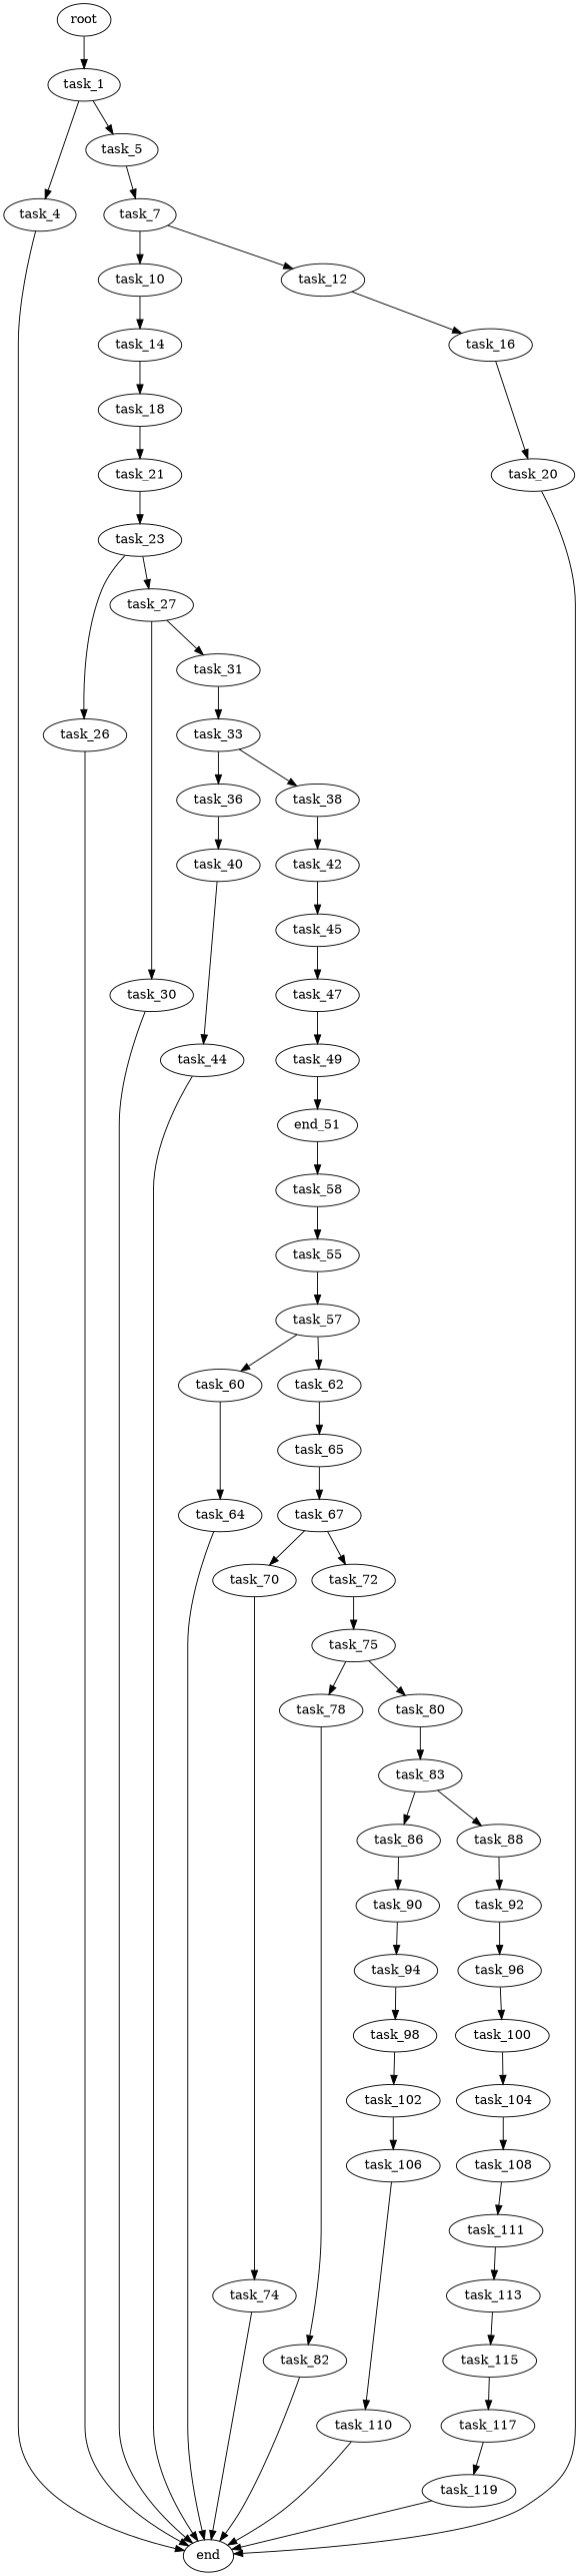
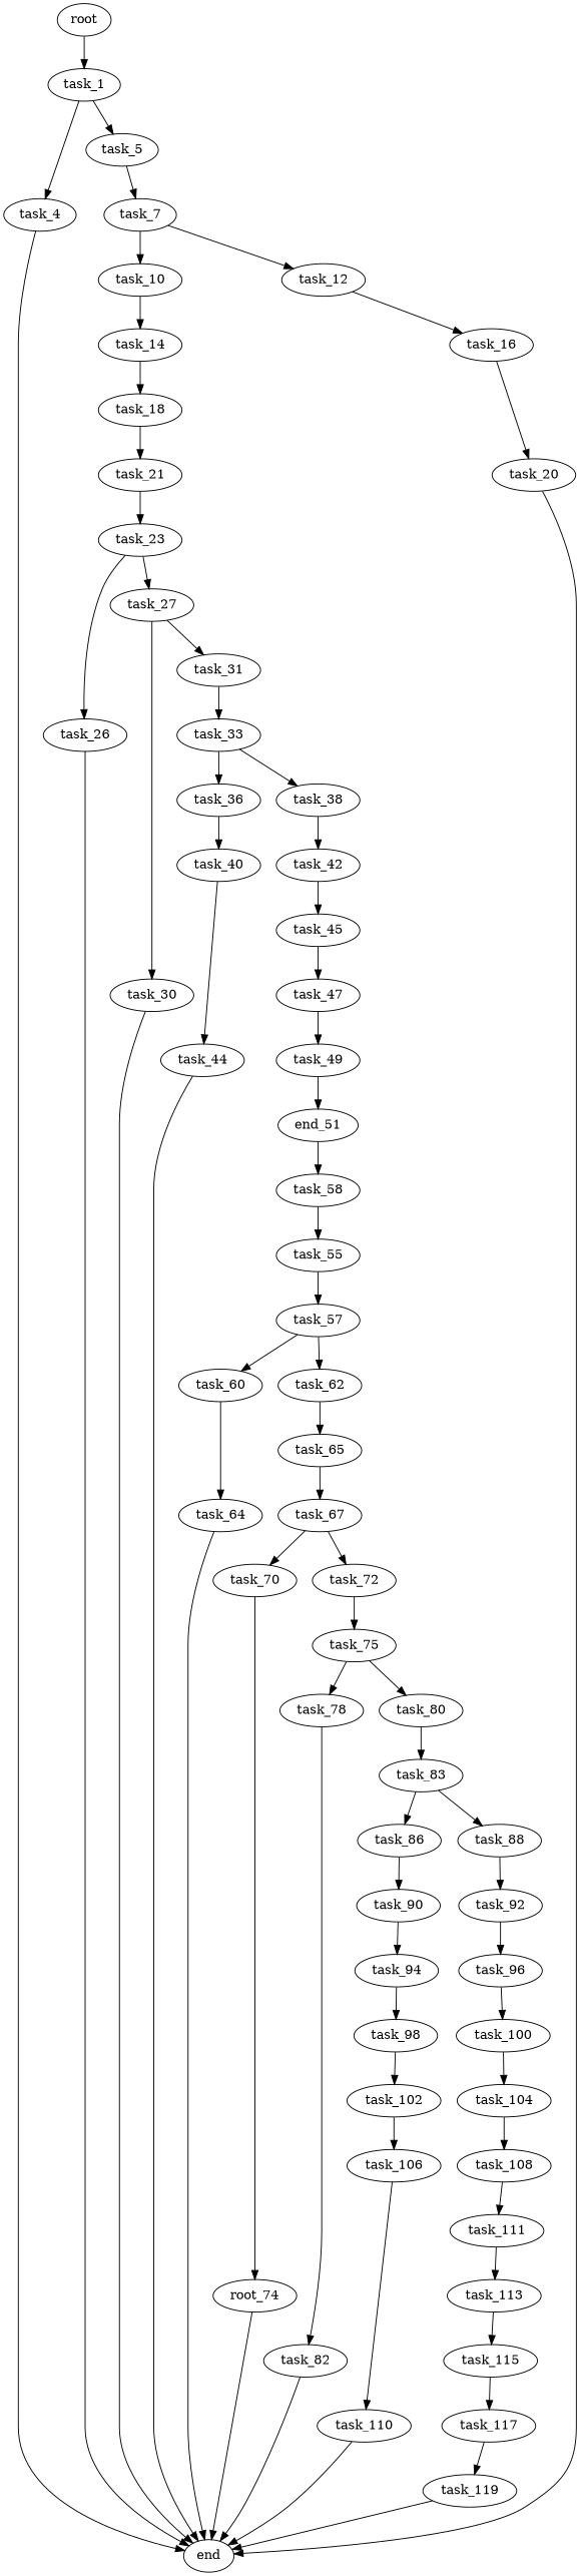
  digraph {
    root
    task_1
    task_4
    task_5
    end
    task_7
    task_10
    task_12
    task_14
    task_16
    task_18
    task_20
    task_21
    task_23
    task_26
    task_27
    task_30
    task_31
    task_33
    task_36
    task_38
    task_40
    task_42
    task_44
    task_45
    task_47
    task_49
    n28 [label=end_51]
    n29 [label=task_58]
    task_55
    task_57
    task_60
    task_62
    task_64
    task_65
    task_67
    task_70
    task_72
-   task_74
+   task_74 [label=root_74]
    task_75
    task_78
    task_80
    task_82
    task_83
    task_86
    task_88
    task_90
    task_92
    task_94
    task_96
    task_98
    task_100
    task_102
    task_104
    task_106
    task_108
    task_110
    task_111
    task_113
    task_115
    task_117
    task_119
    root -> task_1
    task_1 -> task_4
    task_1 -> task_5
    task_4 -> end
    task_5 -> task_7
    task_7 -> task_10
    task_7 -> task_12
    task_10 -> task_14
    task_12 -> task_16
    task_14 -> task_18
    task_16 -> task_20
    task_18 -> task_21
    task_20 -> end
    task_21 -> task_23
    task_23 -> task_26
    task_23 -> task_27
    task_26 -> end
    task_27 -> task_30
    task_27 -> task_31
    task_30 -> end
    task_31 -> task_33
    task_33 -> task_36
    task_33 -> task_38
    task_36 -> task_40
    task_38 -> task_42
    task_40 -> task_44
    task_42 -> task_45
    task_44 -> end
    task_45 -> task_47
    task_47 -> task_49
    task_49 -> n28
    n28 -> n29
    n29 -> task_55
    task_55 -> task_57
    task_57 -> task_60
    task_57 -> task_62
    task_60 -> task_64
    task_62 -> task_65
    task_64 -> end
    task_65 -> task_67
    task_67 -> task_70
    task_67 -> task_72
    task_70 -> task_74
    task_72 -> task_75
    task_74 -> end
    task_75 -> task_78
    task_75 -> task_80
    task_78 -> task_82
    task_80 -> task_83
    task_82 -> end
    task_83 -> task_86
    task_83 -> task_88
    task_86 -> task_90
    task_88 -> task_92
    task_90 -> task_94
    task_92 -> task_96
    task_94 -> task_98
    task_96 -> task_100
    task_98 -> task_102
    task_100 -> task_104
    task_102 -> task_106
    task_104 -> task_108
    task_106 -> task_110
    task_108 -> task_111
    task_110 -> end
    task_111 -> task_113
    task_113 -> task_115
    task_115 -> task_117
    task_117 -> task_119
    task_119 -> end
  }
